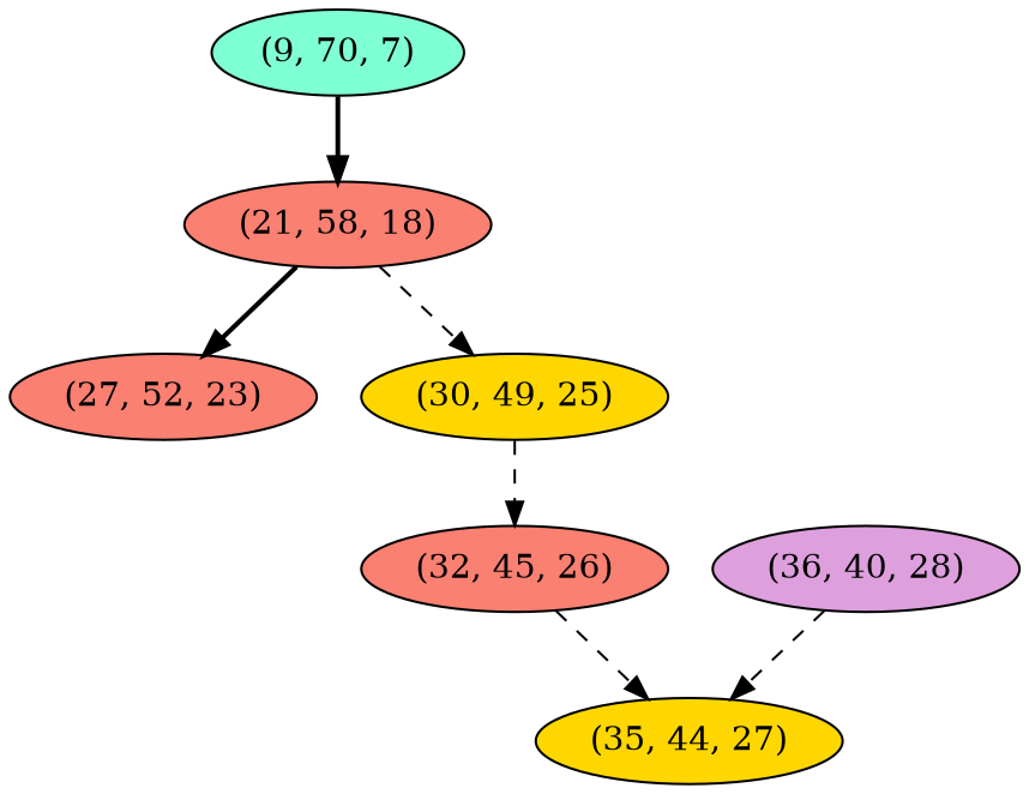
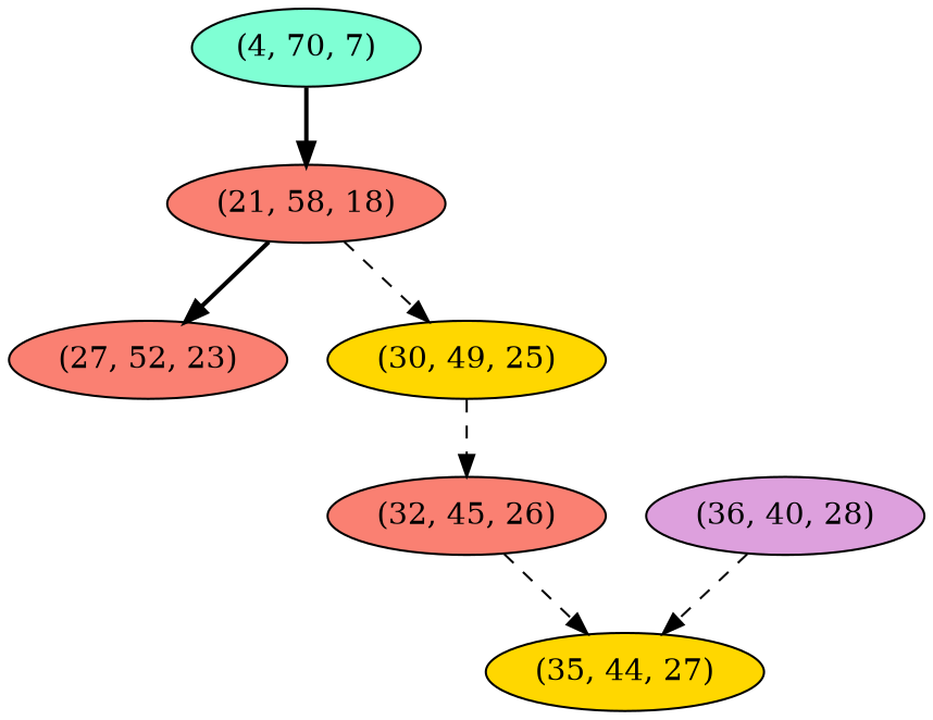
  digraph {
    node [fillcolor=salmon style=filled]
    edge [style=dashed]
-   "(9, 70, 7)" [fillcolor=aquamarine]
+   "(9, 70, 7)" [fillcolor=aquamarine label="(4, 70, 7)"]
    "(21, 58, 18)"
    "(27, 52, 23)"
    "(30, 49, 25)" [fillcolor=gold]
    "(32, 45, 26)"
    "(35, 44, 27)" [fillcolor=gold]
    "(36, 40, 28)" [fillcolor=plum]
    "(9, 70, 7)" -> "(21, 58, 18)" [style=bold]
    "(21, 58, 18)" -> "(27, 52, 23)" [style=bold]
    "(21, 58, 18)" -> "(30, 49, 25)"
    "(30, 49, 25)" -> "(32, 45, 26)"
    "(32, 45, 26)" -> "(35, 44, 27)"
    "(36, 40, 28)" -> "(35, 44, 27)"
  }
